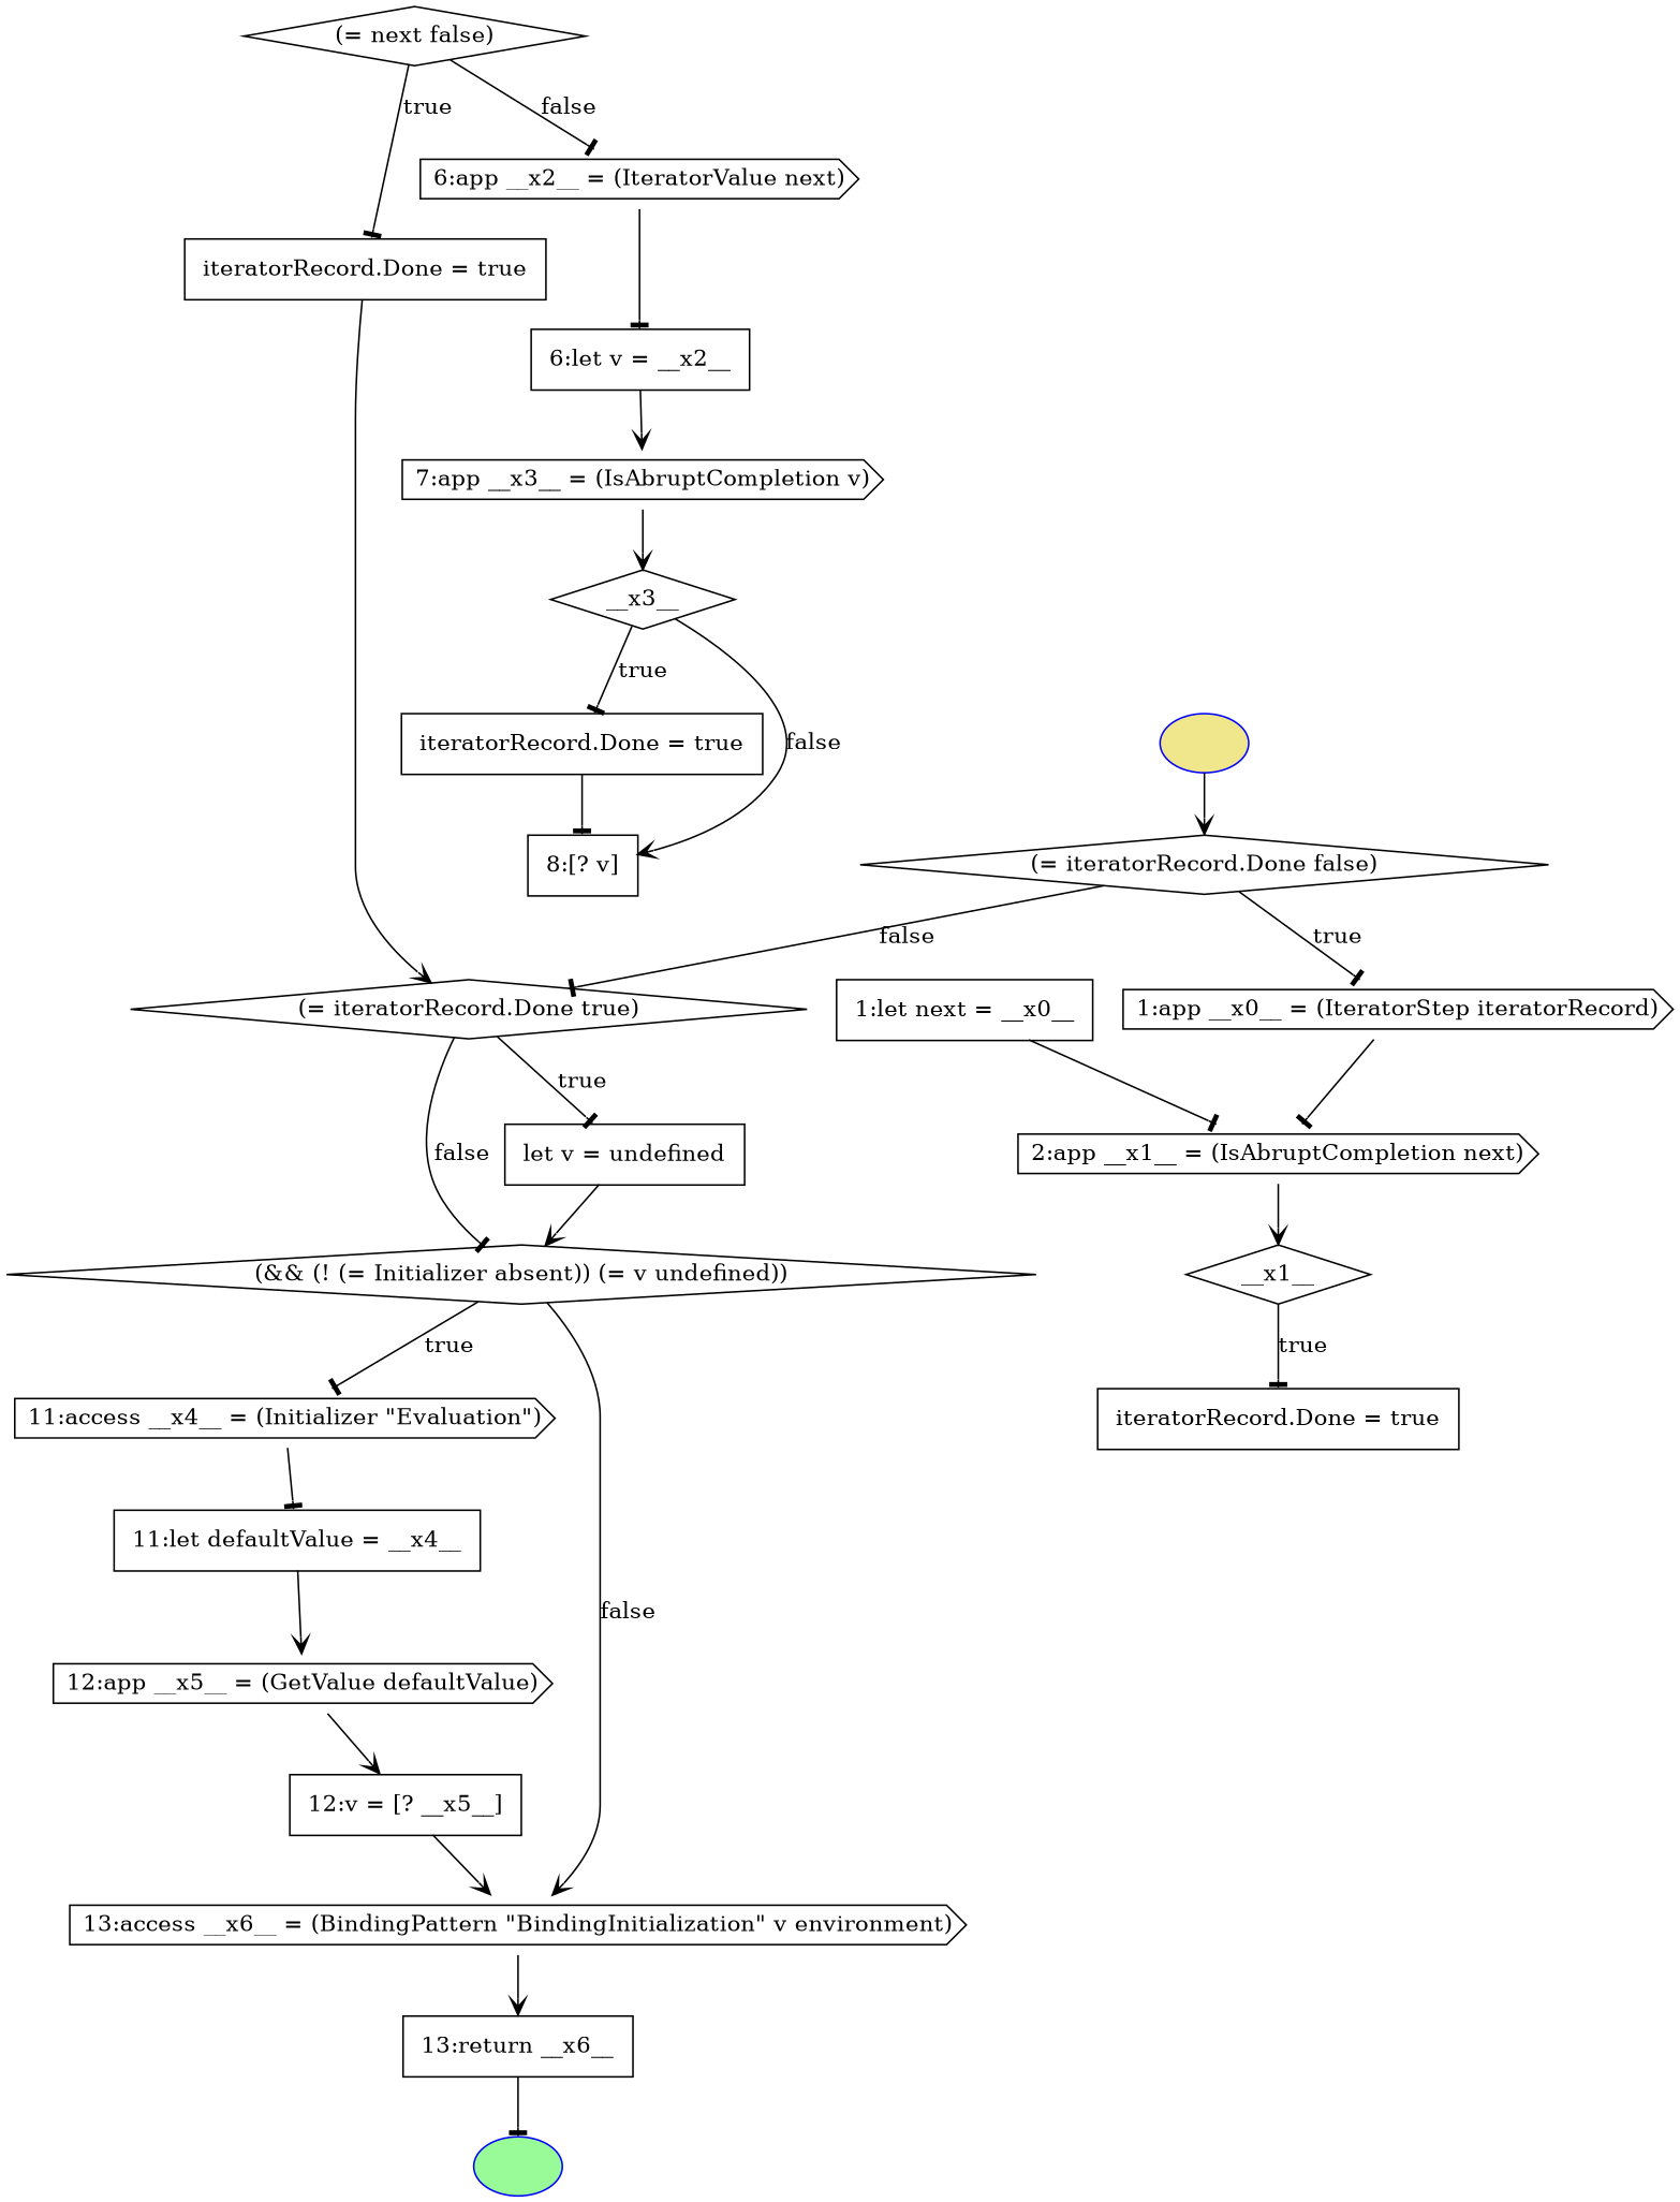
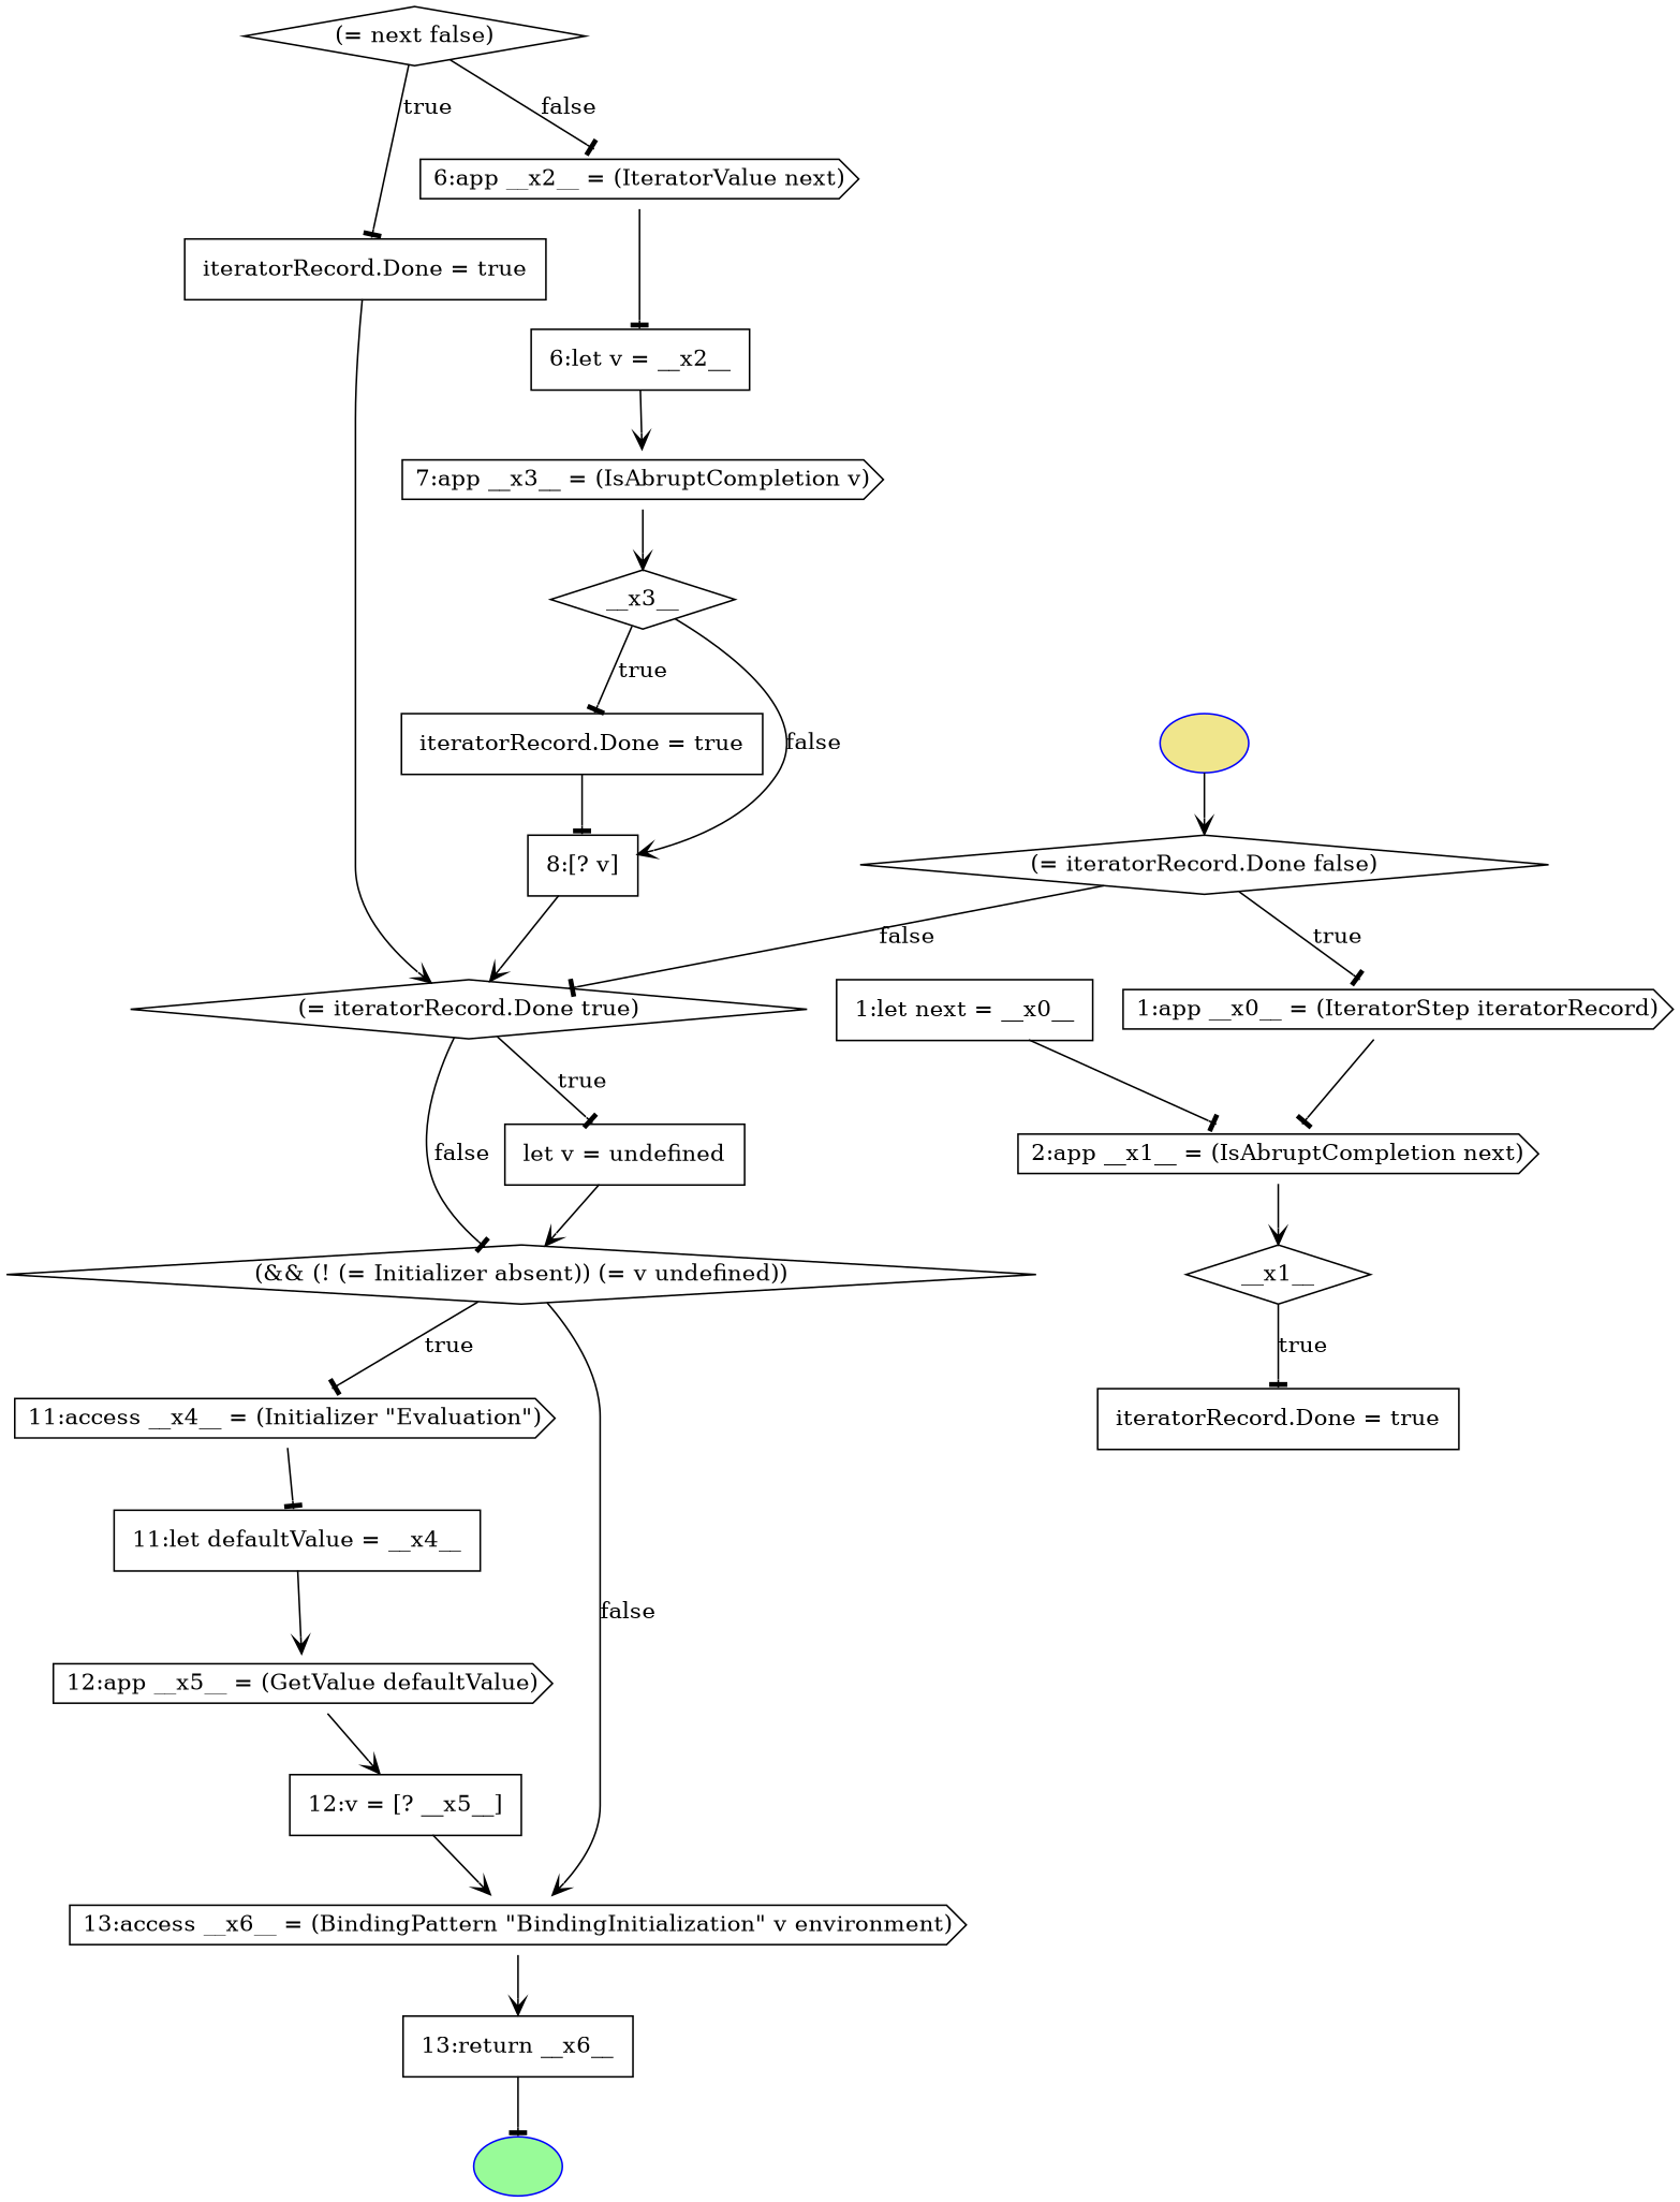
  digraph {
    node [color=black fillcolor=white shape=none style=filled]
    edge [arrowhead=tee color=black]
    n1 [label=<<font color="black">     <table border="0" cellborder="1" cellspacing="0" cellpadding="10">       <tr><td align="left">6:let v = __x2__</td></tr>     </table>   </font>> margin=0]
    n2 [label=<<font color="black">7:app __x3__ = (IsAbruptCompletion v)</font>> shape=cds]
    n3 [label=<<font color="black">__x3__</font>> shape=diamond]
    n4 [label=<<font color="black">(= next false)</font>> shape=diamond]
    n5 [label=<<font color="black">     <table border="0" cellborder="1" cellspacing="0" cellpadding="10">       <tr><td align="left">iteratorRecord.Done = true</td></tr>     </table>   </font>> margin=0]
    n6 [label=<<font color="black">6:app __x2__ = (IteratorValue next)</font>> shape=cds]
    n7 [label=<<font color="black">(= iteratorRecord.Done true)</font>> shape=diamond]
    n8 [label=<<font color="black">     <table border="0" cellborder="1" cellspacing="0" cellpadding="10">       <tr><td align="left">iteratorRecord.Done = true</td></tr>     </table>   </font>> margin=0]
    n9 [label=<<font color="black">     <table border="0" cellborder="1" cellspacing="0" cellpadding="10">       <tr><td align="left">8:[? v]</td></tr>     </table>   </font>> margin=0]
    n10 [color=blue fillcolor=khaki label=" " shape=ellipse]
    n11 [label=<<font color="black">(= iteratorRecord.Done false)</font>> shape=diamond]
    n12 [label=<<font color="black">1:app __x0__ = (IteratorStep iteratorRecord)</font>> shape=cds]
    n13 [label=<<font color="black">11:access __x4__ = (Initializer &quot;Evaluation&quot;)</font>> shape=cds]
    n14 [label=<<font color="black">     <table border="0" cellborder="1" cellspacing="0" cellpadding="10">       <tr><td align="left">11:let defaultValue = __x4__</td></tr>     </table>   </font>> margin=0]
    n15 [label=<<font color="black">12:app __x5__ = (GetValue defaultValue)</font>> shape=cds]
    n16 [label=<<font color="black">(&amp;&amp; (! (= Initializer absent)) (= v undefined))</font>> shape=diamond]
    n17 [label=<<font color="black">     <table border="0" cellborder="1" cellspacing="0" cellpadding="10">       <tr><td align="left">let v = undefined</td></tr>     </table>   </font>> margin=0]
    n18 [label=<<font color="black">13:access __x6__ = (BindingPattern &quot;BindingInitialization&quot; v environment)</font>> shape=cds]
    n19 [label=<<font color="black">     <table border="0" cellborder="1" cellspacing="0" cellpadding="10">       <tr><td align="left">13:return __x6__</td></tr>     </table>   </font>> margin=0]
    n20 [color=blue fillcolor=palegreen label=" " shape=ellipse]
    n21 [label=<<font color="black">2:app __x1__ = (IsAbruptCompletion next)</font>> shape=cds]
    n22 [label=<<font color="black">__x1__</font>> shape=diamond]
    n23 [label=<<font color="black">     <table border="0" cellborder="1" cellspacing="0" cellpadding="10">       <tr><td align="left">iteratorRecord.Done = true</td></tr>     </table>   </font>> margin=0]
    n24 [label=<<font color="black">     <table border="0" cellborder="1" cellspacing="0" cellpadding="10">       <tr><td align="left">1:let next = __x0__</td></tr>     </table>   </font>> margin=0]
    n25 [label=<<font color="black">     <table border="0" cellborder="1" cellspacing="0" cellpadding="10">       <tr><td align="left">12:v = [? __x5__]</td></tr>     </table>   </font>> margin=0]
    n1 -> n2 [arrowhead=vee]
    n2 -> n3 [arrowhead=vee]
    n3 -> n8 [label=<<font color="black">true</font>>]
    n3 -> n9 [arrowhead=vee label=<<font color="black">false</font>>]
    n4 -> n5 [label=<<font color="black">true</font>>]
    n4 -> n6 [label=<<font color="black">false</font>>]
    n5 -> n7 [arrowhead=vee]
    n6 -> n1
    n7 -> n16 [label=<<font color="black">false</font>>]
    n7 -> n17 [label=<<font color="black">true</font>>]
    n8 -> n9
+   n9 -> n7 [arrowhead=vee]
    n10 -> n11 [arrowhead=vee]
    n11 -> n7 [label=<<font color="black">false</font>>]
    n11 -> n12 [label=<<font color="black">true</font>>]
    n12 -> n21
    n13 -> n14
    n14 -> n15 [arrowhead=vee]
    n15 -> n25 [arrowhead=vee]
    n16 -> n13 [label=<<font color="black">true</font>>]
    n16 -> n18 [arrowhead=vee label=<<font color="black">false</font>>]
    n17 -> n16 [arrowhead=vee]
    n18 -> n19 [arrowhead=vee]
    n19 -> n20
    n21 -> n22 [arrowhead=vee]
    n22 -> n23 [label=<<font color="black">true</font>>]
    n24 -> n21
    n25 -> n18 [arrowhead=vee]
  }
